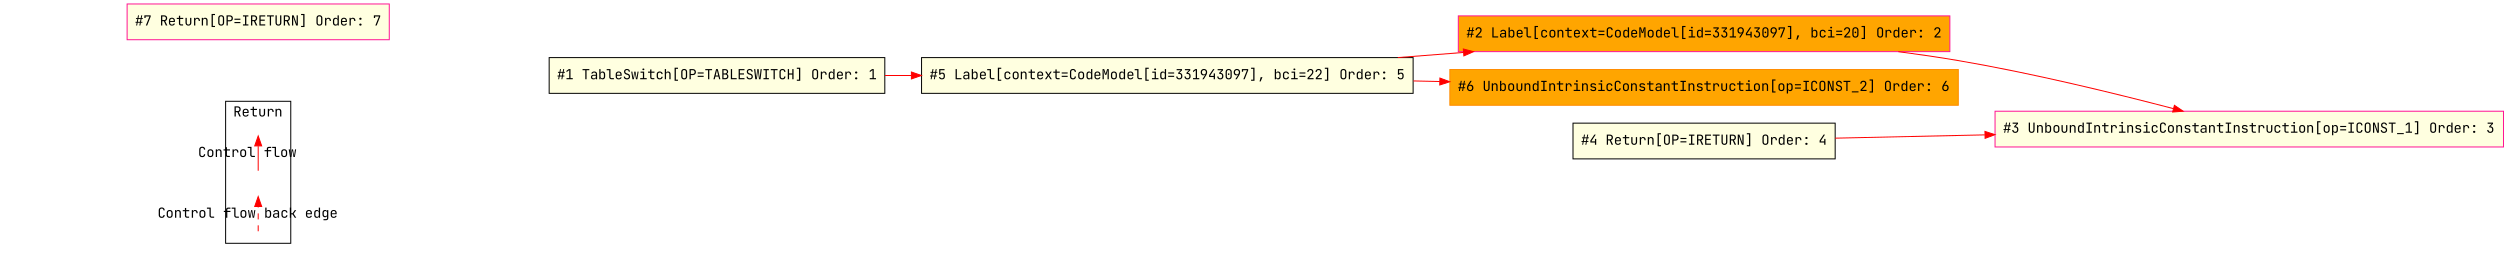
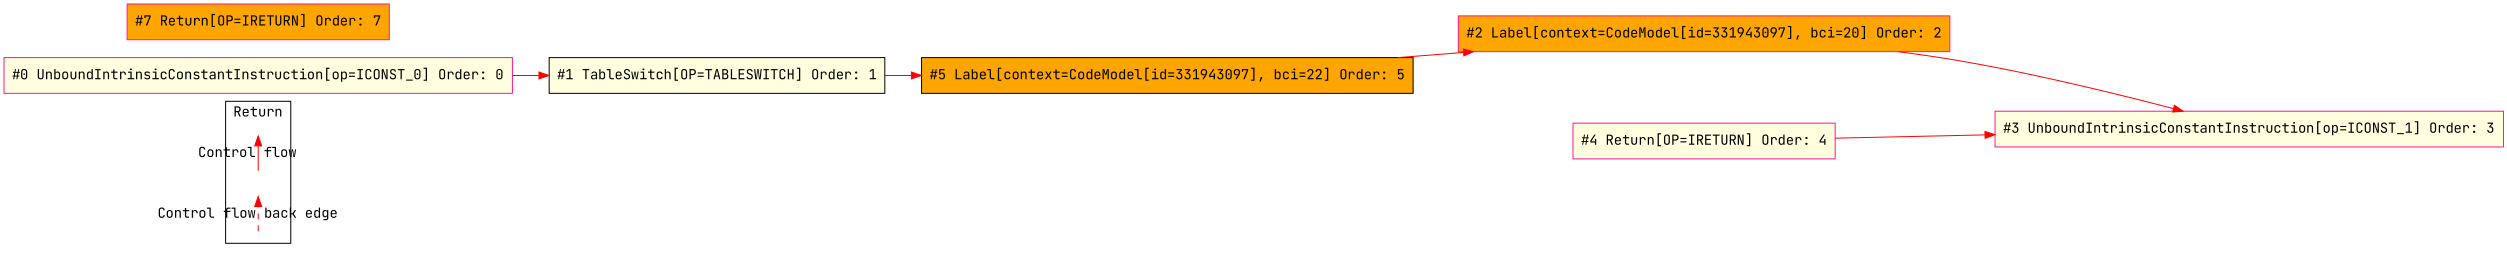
  digraph {
    fontname="JetBrains Mono"
    rankdir=LR
    node [fontname="JetBrains Mono" shape=box style=filled color=deeppink fillcolor=lightyellow]
    edge [color=red fontname="JetBrains Mono"]
    c0 [shape=point style=invis color="" fillcolor=""]
    c1 [shape=point style=invis color="" fillcolor=""]
    c2 [shape=point style=invis color="" fillcolor=""]
    c3 [shape=point style=invis color="" fillcolor=""]
+   n5 [label="#0 UnboundIntrinsicConstantInstruction[op=ICONST_0] Order: 0"]
    n6 [color=black label="#1 TableSwitch[OP=TABLESWITCH] Order: 1"]
-   n7 [color=black label="#5 Label[context=CodeModel[id=331943097], bci=22] Order: 5"]
+   n7 [color=black fillcolor=orange label="#5 Label[context=CodeModel[id=331943097], bci=22] Order: 5"]
    n8 [fillcolor=orange label="#2 Label[context=CodeModel[id=331943097], bci=20] Order: 2"]
    n9 [label="#3 UnboundIntrinsicConstantInstruction[op=ICONST_1] Order: 3"]
-   n10 [color=darkorange fillcolor=orange label="#6 UnboundIntrinsicConstantInstruction[op=ICONST_2] Order: 6"]
-   n11 [color=black label="#4 Return[OP=IRETURN] Order: 4"]
-   n12 [label="#7 Return[OP=IRETURN] Order: 7"]
+   n11 [label="#4 Return[OP=IRETURN] Order: 4"]
+   n12 [fillcolor=orange label="#7 Return[OP=IRETURN] Order: 7"]
    subgraph cluster_1 {
      label=Return
      subgraph sub_2 {
        label=Legend
        rank=same
        c0
        c1
        c2
        c3
      }
    }
    c0 -> c1 [label="Control flow" style=solid]
    c2 -> c3 [label="Control flow back edge" style=dashed]
+   n5 -> n6
    n6 -> n7
    n7 -> n8
-   n7 -> n10
    n8 -> n9
    n11 -> n9
  }
